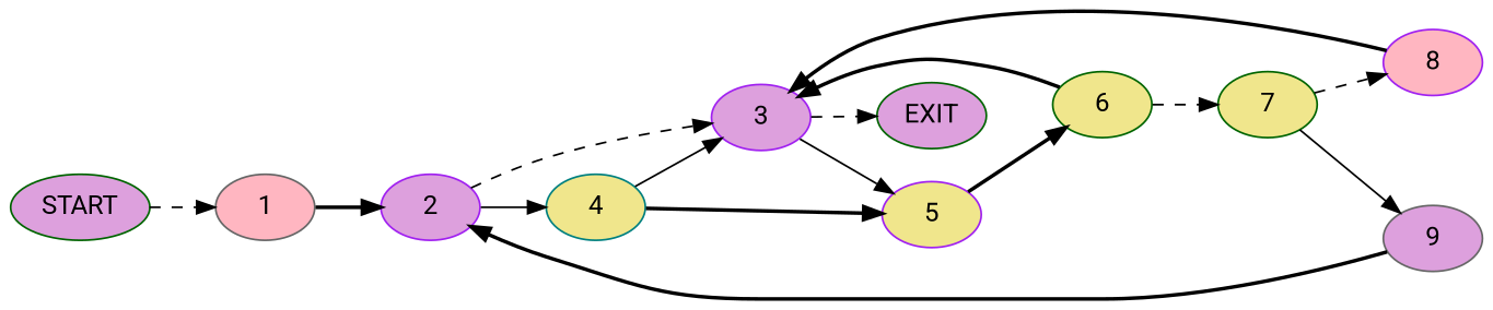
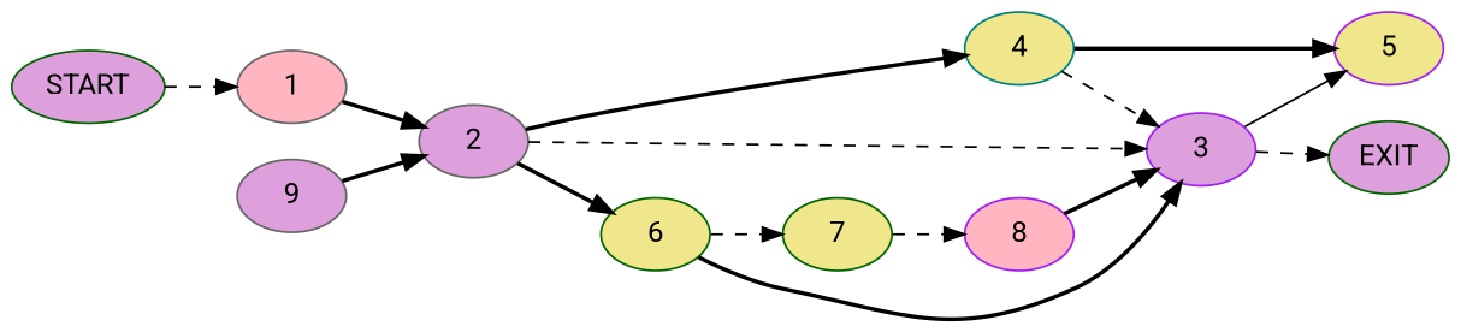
  digraph {
    fontname=Roboto
    rankdir=LR
    node [color=darkgreen fillcolor=plum fontname=Roboto style=filled]
    edge [fontname=Roboto style=bold]
    n1 [label=START]
    1 [color=gray40 fillcolor=lightpink]
-   2 [color=purple]
+   2 [color=gray40]
    n4 [label=EXIT]
    3 [color=purple]
    4 [color=teal fillcolor=khaki]
    5 [color=purple fillcolor=khaki]
    6 [fillcolor=khaki]
    7 [fillcolor=khaki]
    8 [color=purple fillcolor=lightpink]
    9 [color=gray40]
    n1 -> 1 [style=dashed]
    1 -> 2
    2 -> 3 [style=dashed]
-   2 -> 4 [style=solid]
+   2 -> 4
    3 -> n4 [style=dashed]
    3 -> 5 [style=solid]
-   4 -> 3 [style=solid]
+   4 -> 3 [style=dashed]
    4 -> 5
-   5 -> 6
+   2 -> 6
    6 -> 3
    6 -> 7 [style=dashed]
    7 -> 8 [style=dashed]
-   7 -> 9 [style=solid]
    8 -> 3
    9 -> 2
  }
